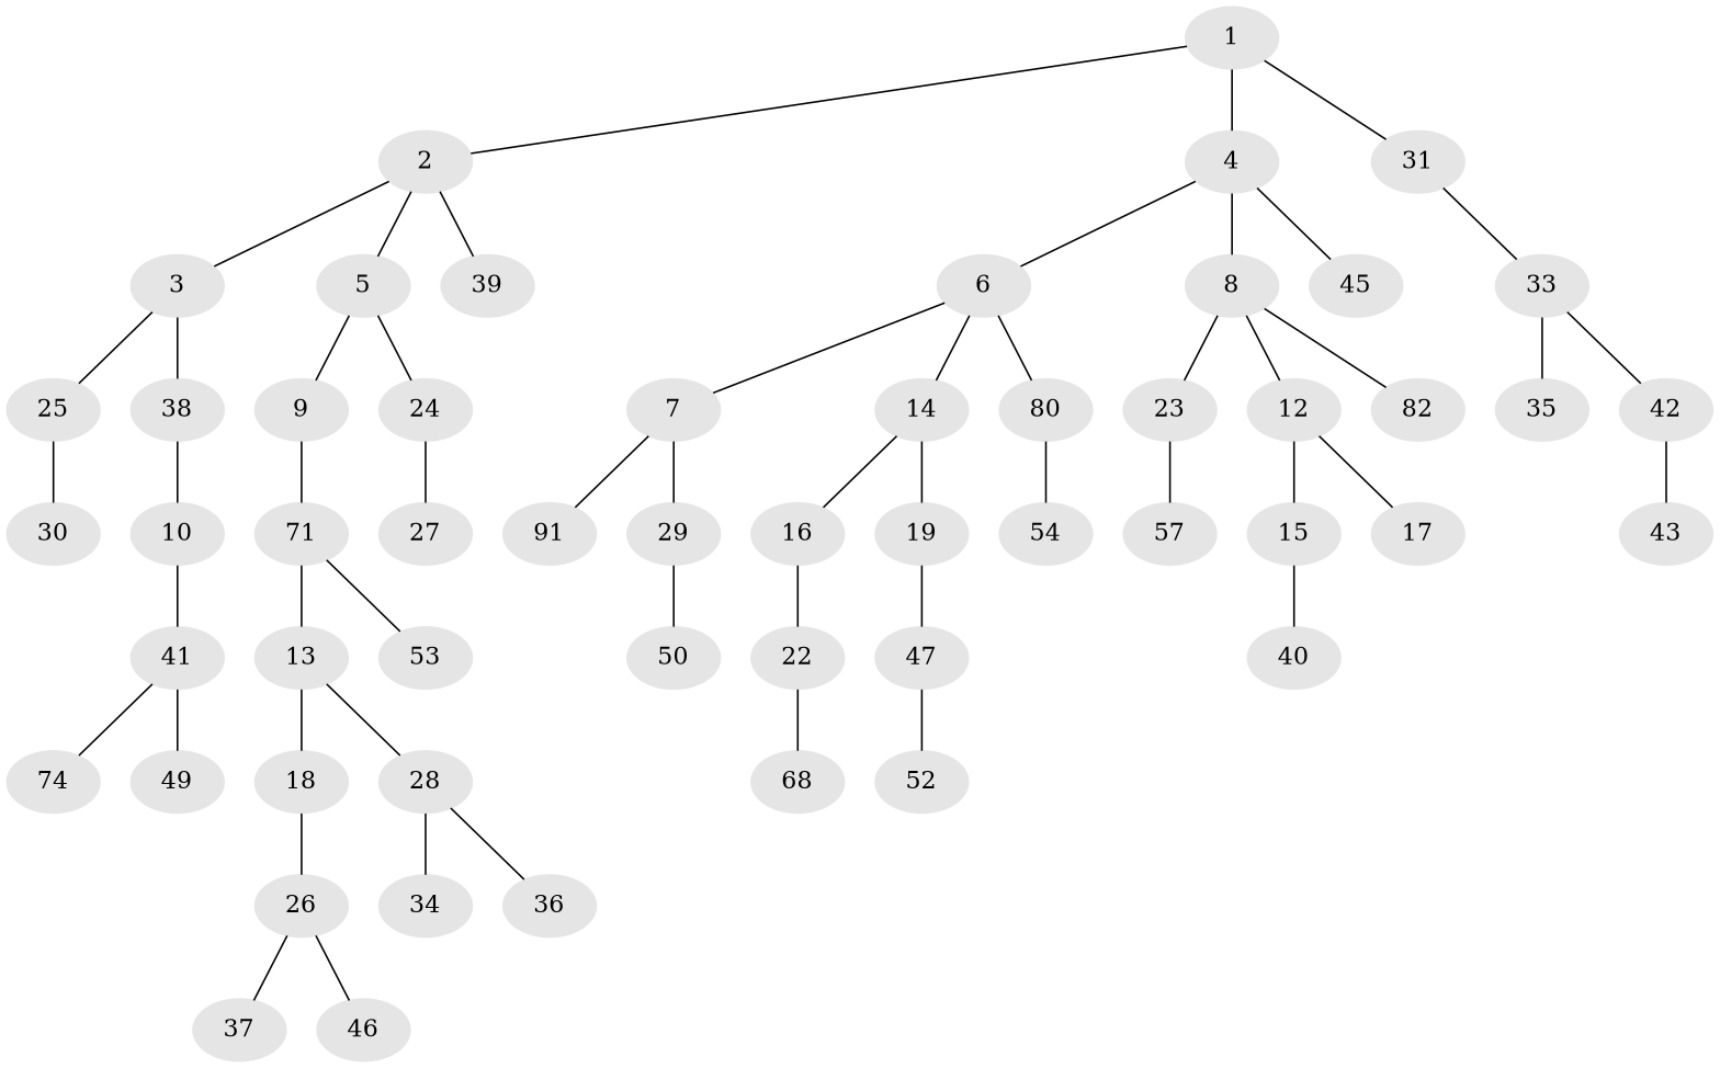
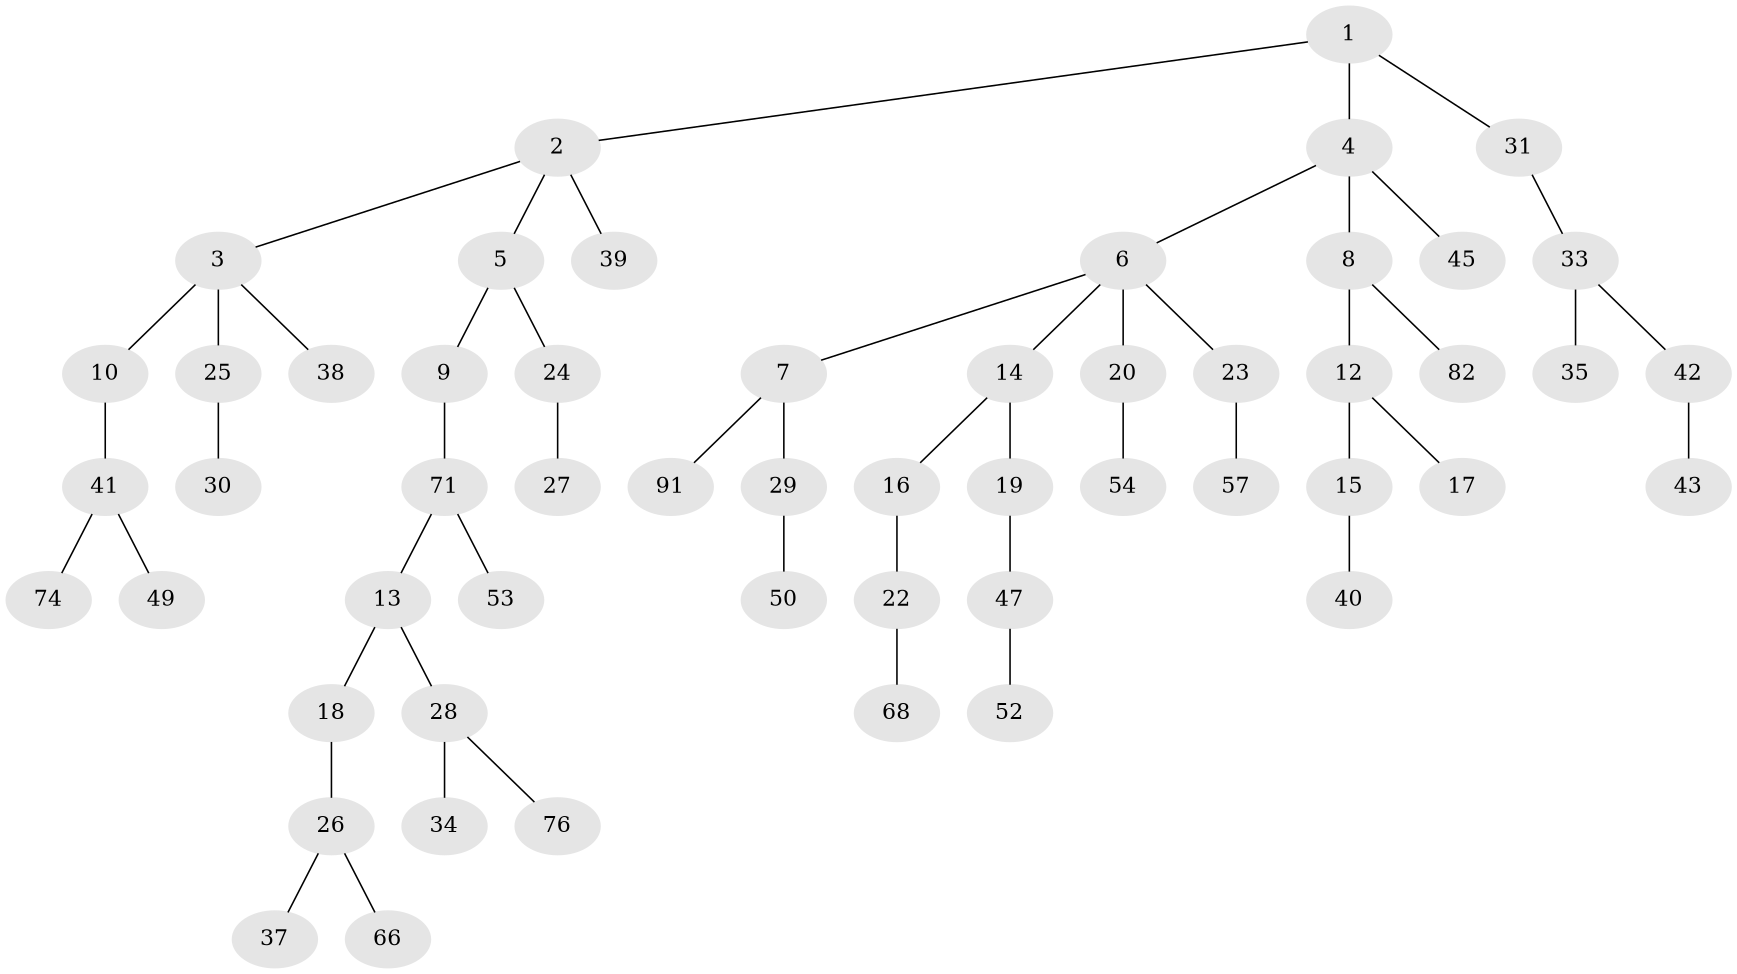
  graph {
    node [color=gray90 style=filled]
    edge [weight=1.0]
    1
    2
    4
    31
    3
    5
    39
    6
    8
    45
    33
    10
    25
    38
    9
    24
    41
    30
    7
    14
-   20 [label=80]
+   20
    23
    12
    n24 [label=82]
    n25 [label=71]
    27
    n27 [label=91]
    29
    16
    19
    54
    n32 [label=57]
    50
    15
    17
    13
    53
    n38 [label=74]
    49
    18
    28
    40
    26
    34
-   36
+   36 [label=76]
    22
    47
    n48 [label=68]
    37
-   46
+   46 [label=66]
    52
    35
    42
    43
    1 -- 2
    1 -- 4
    1 -- 31
    2 -- 3
    2 -- 5
    2 -- 39
    4 -- 6
    4 -- 8
    4 -- 45
    31 -- 33
-   38 -- 10 [weight=2.0]
+   3 -- 10 [weight=2.0]
    3 -- 25
    3 -- 38
    5 -- 9
    5 -- 24
    6 -- 7
    6 -- 14
    6 -- 20
-   8 -- 23
+   6 -- 23
    8 -- 12
    8 -- n24
    33 -- 35
    33 -- 42
    10 -- 41
    25 -- 30
    9 -- n25
    24 -- 27
    41 -- n38
    41 -- 49
    7 -- n27
    7 -- 29
    14 -- 16
    14 -- 19
    20 -- 54
    23 -- n32
    12 -- 15
    12 -- 17 [weight=2.0]
    n25 -- 13
    n25 -- 53
    29 -- 50
    16 -- 22
    19 -- 47
    15 -- 40
    13 -- 18
    13 -- 28
    18 -- 26 [weight=2.0]
    28 -- 34
    28 -- 36
    26 -- 37
    26 -- 46
    22 -- n48
    47 -- 52
    42 -- 43 [weight=2.0]
  }
